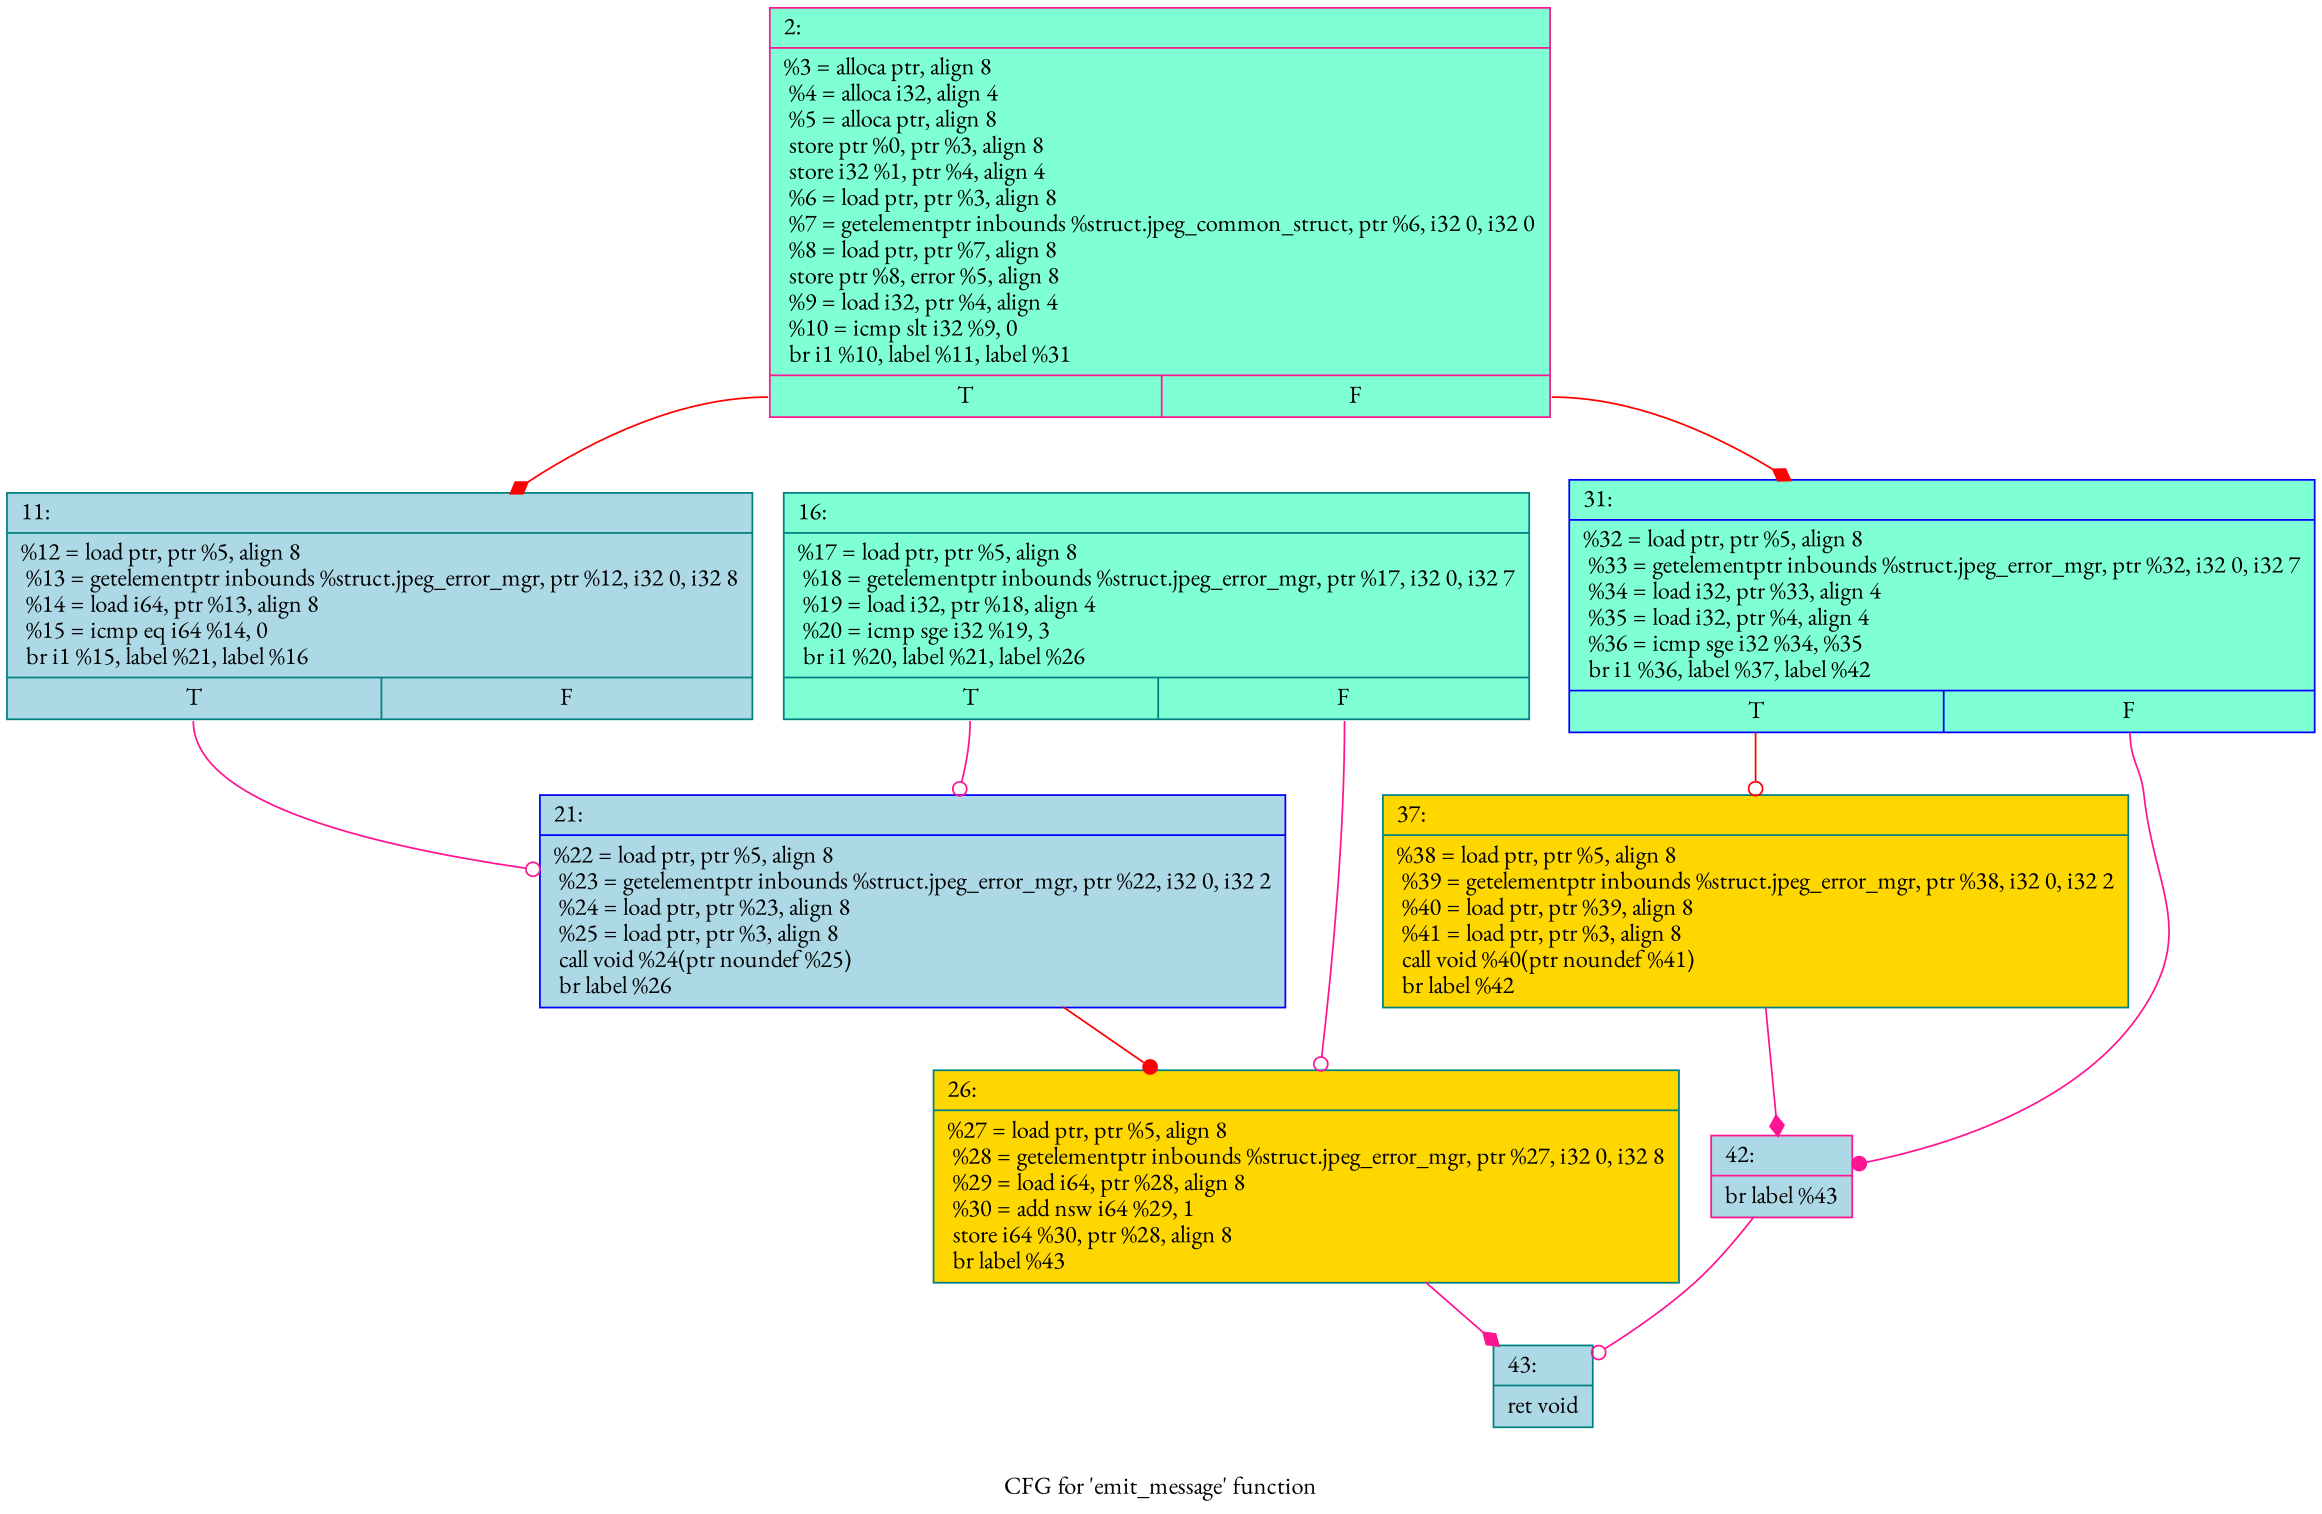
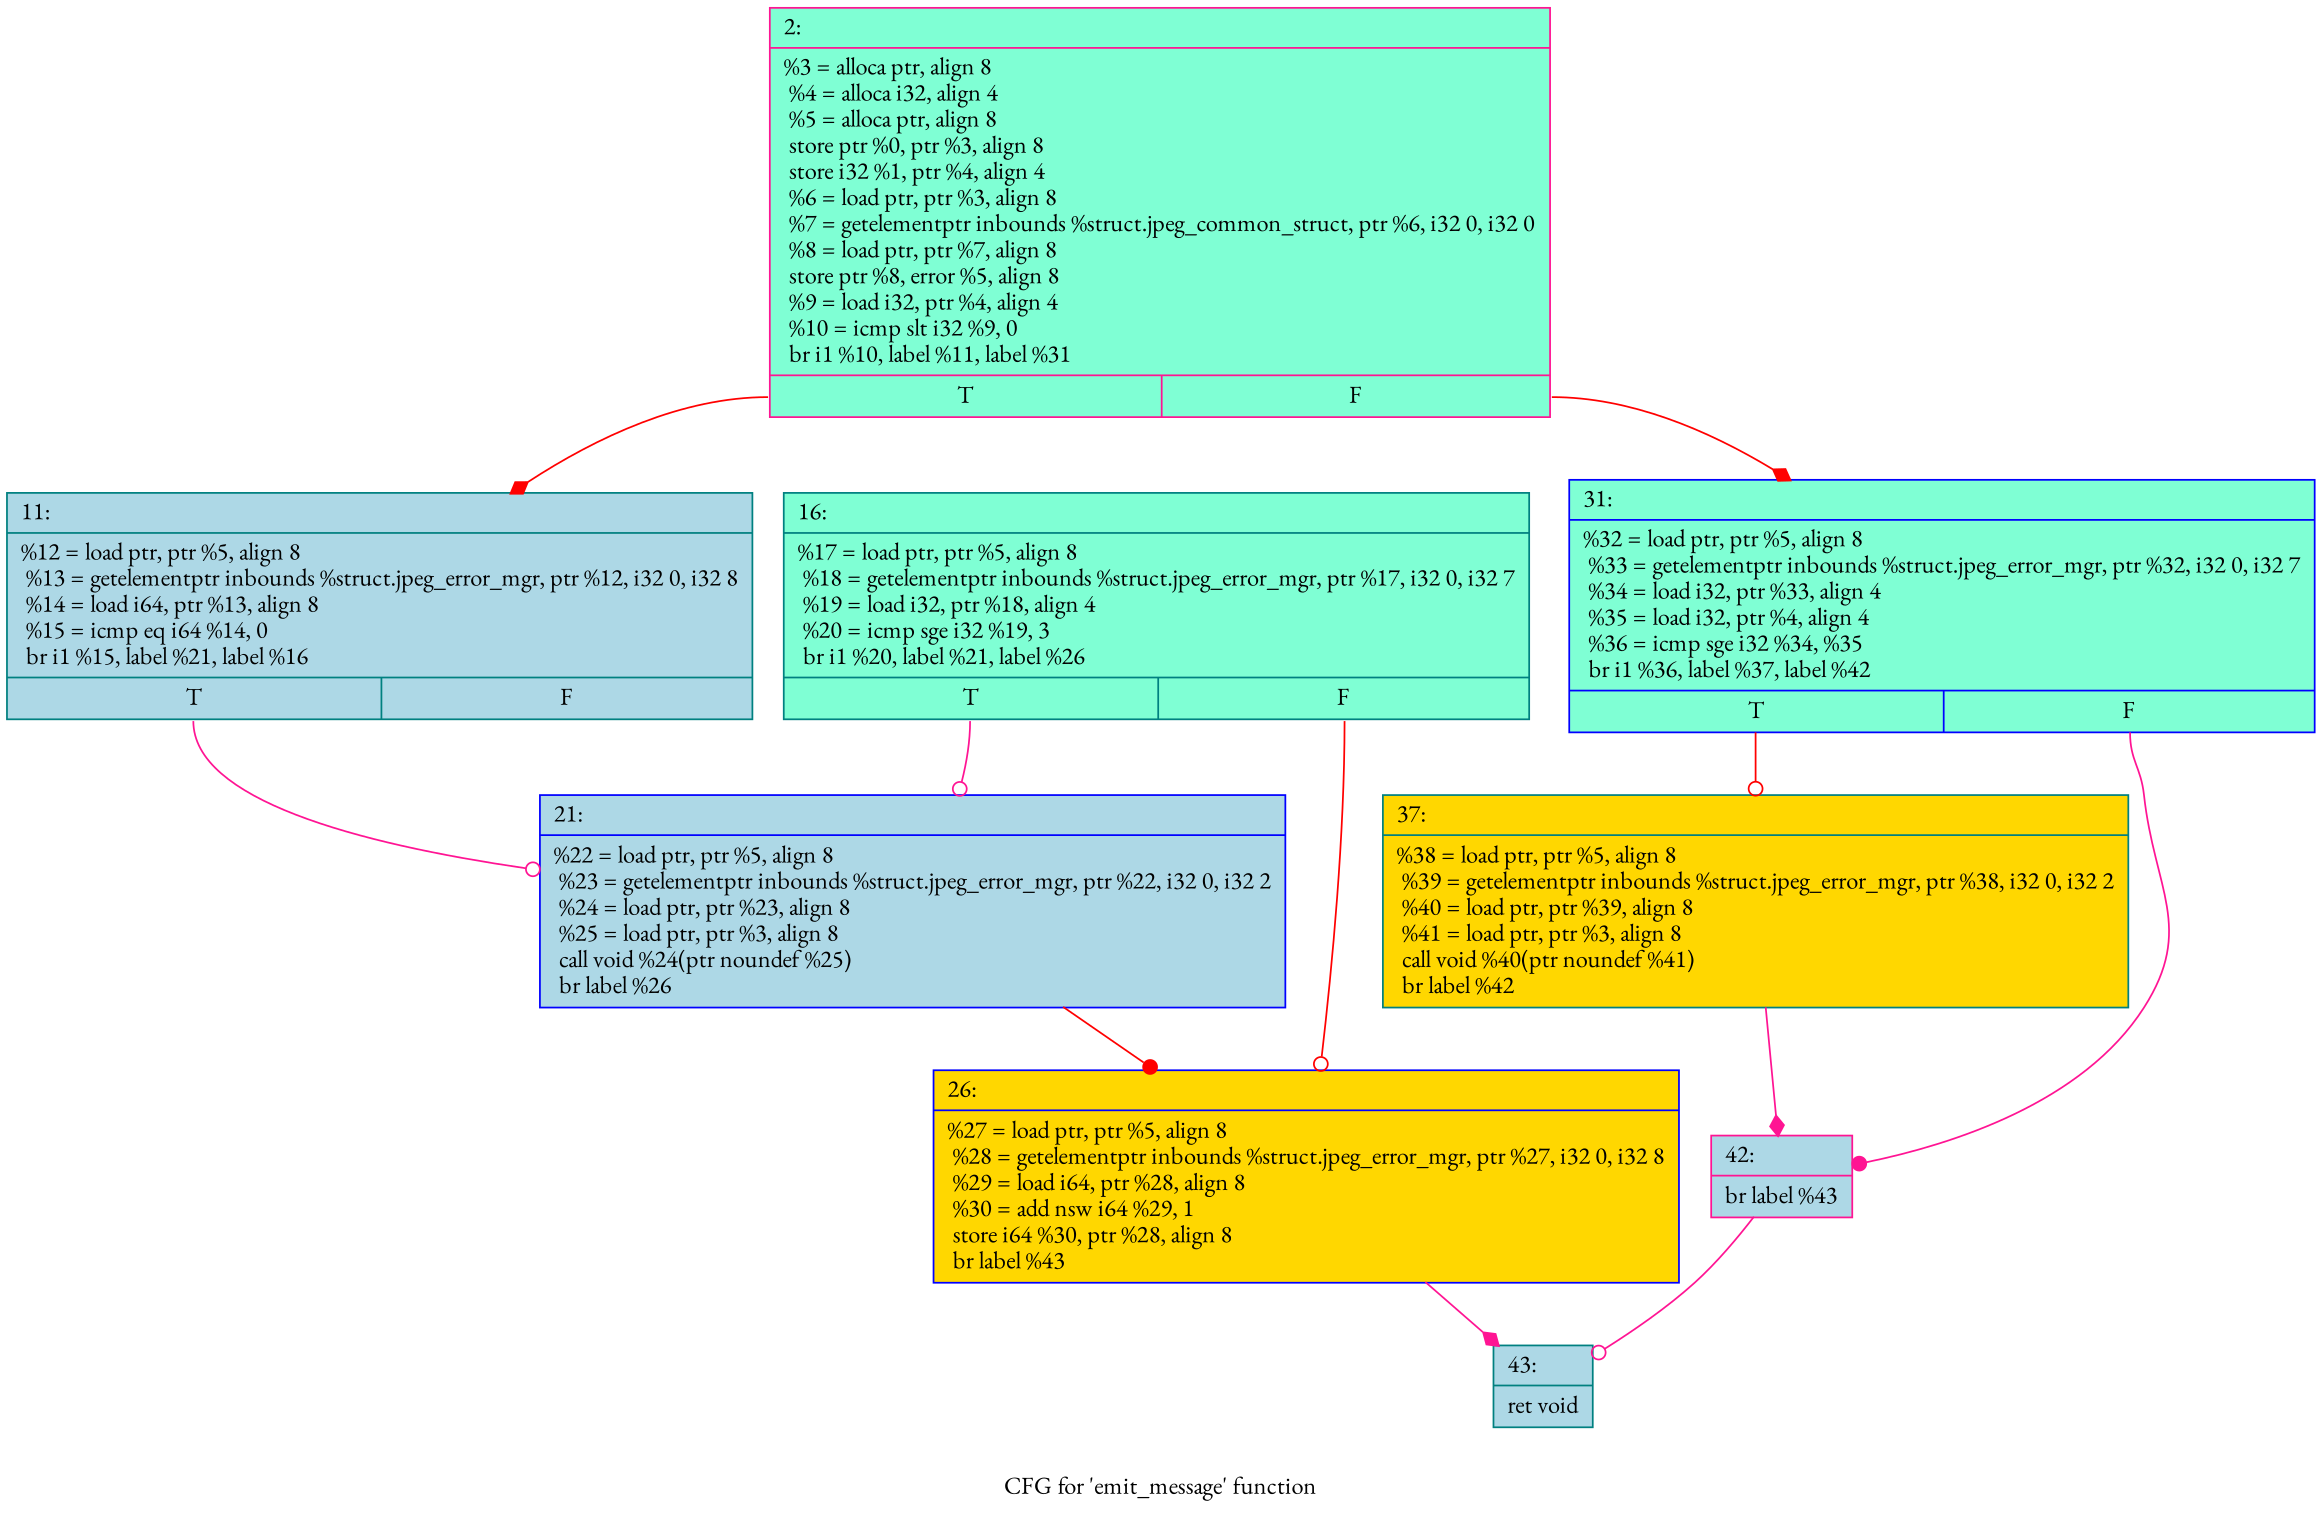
  digraph {
    fontname="EB Garamond"
    label="CFG for 'emit_message' function"
    node [color=teal fillcolor=lightblue fontname="EB Garamond" shape=record style=filled]
    edge [arrowhead=odot color=deeppink fontname="EB Garamond"]
    n1 [color=deeppink fillcolor=aquamarine label="{2:\l|  %3 = alloca ptr, align 8\l  %4 = alloca i32, align 4\l  %5 = alloca ptr, align 8\l  store ptr %0, ptr %3, align 8\l  store i32 %1, ptr %4, align 4\l  %6 = load ptr, ptr %3, align 8\l  %7 = getelementptr inbounds %struct.jpeg_common_struct, ptr %6, i32 0, i32 0\l  %8 = load ptr, ptr %7, align 8\l  store ptr %8, error %5, align 8\l  %9 = load i32, ptr %4, align 4\l  %10 = icmp slt i32 %9, 0\l  br i1 %10, label %11, label %31\l|{<s0>T|<s1>F}}"]
    n2 [label="{11:\l|  %12 = load ptr, ptr %5, align 8\l  %13 = getelementptr inbounds %struct.jpeg_error_mgr, ptr %12, i32 0, i32 8\l  %14 = load i64, ptr %13, align 8\l  %15 = icmp eq i64 %14, 0\l  br i1 %15, label %21, label %16\l|{<s0>T|<s1>F}}"]
    n3 [color=blue fillcolor=aquamarine label="{31:\l|  %32 = load ptr, ptr %5, align 8\l  %33 = getelementptr inbounds %struct.jpeg_error_mgr, ptr %32, i32 0, i32 7\l  %34 = load i32, ptr %33, align 4\l  %35 = load i32, ptr %4, align 4\l  %36 = icmp sge i32 %34, %35\l  br i1 %36, label %37, label %42\l|{<s0>T|<s1>F}}"]
    n4 [color=blue label="{21:\l|  %22 = load ptr, ptr %5, align 8\l  %23 = getelementptr inbounds %struct.jpeg_error_mgr, ptr %22, i32 0, i32 2\l  %24 = load ptr, ptr %23, align 8\l  %25 = load ptr, ptr %3, align 8\l  call void %24(ptr noundef %25)\l  br label %26\l}"]
    n5 [fillcolor=gold label="{37:\l|  %38 = load ptr, ptr %5, align 8\l  %39 = getelementptr inbounds %struct.jpeg_error_mgr, ptr %38, i32 0, i32 2\l  %40 = load ptr, ptr %39, align 8\l  %41 = load ptr, ptr %3, align 8\l  call void %40(ptr noundef %41)\l  br label %42\l}"]
    n6 [color=deeppink label="{42:\l|  br label %43\l}"]
-   n7 [fillcolor=gold label="{26:\l|  %27 = load ptr, ptr %5, align 8\l  %28 = getelementptr inbounds %struct.jpeg_error_mgr, ptr %27, i32 0, i32 8\l  %29 = load i64, ptr %28, align 8\l  %30 = add nsw i64 %29, 1\l  store i64 %30, ptr %28, align 8\l  br label %43\l}"]
+   n7 [color=blue fillcolor=gold label="{26:\l|  %27 = load ptr, ptr %5, align 8\l  %28 = getelementptr inbounds %struct.jpeg_error_mgr, ptr %27, i32 0, i32 8\l  %29 = load i64, ptr %28, align 8\l  %30 = add nsw i64 %29, 1\l  store i64 %30, ptr %28, align 8\l  br label %43\l}"]
    n8 [fillcolor=aquamarine label="{16:\l|  %17 = load ptr, ptr %5, align 8\l  %18 = getelementptr inbounds %struct.jpeg_error_mgr, ptr %17, i32 0, i32 7\l  %19 = load i32, ptr %18, align 4\l  %20 = icmp sge i32 %19, 3\l  br i1 %20, label %21, label %26\l|{<s0>T|<s1>F}}"]
    n9 [label="{43:\l|  ret void\l}"]
    n1 -> n2 [arrowhead=diamond color=red tailport=s0]
    n1 -> n3 [arrowhead=diamond color=red tailport=s1]
    n2 -> n4 [tailport=s0]
    n3 -> n5 [color=red tailport=s0]
    n3 -> n6 [arrowhead=dot tailport=s1]
    n4 -> n7 [arrowhead=dot color=red]
    n5 -> n6 [arrowhead=diamond]
    n6 -> n9
    n7 -> n9 [arrowhead=diamond]
    n8 -> n4 [tailport=s0]
-   n8 -> n7 [tailport=s1]
+   n8 -> n7 [color=red tailport=s1]
  }
